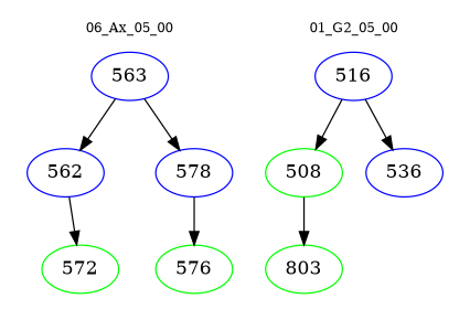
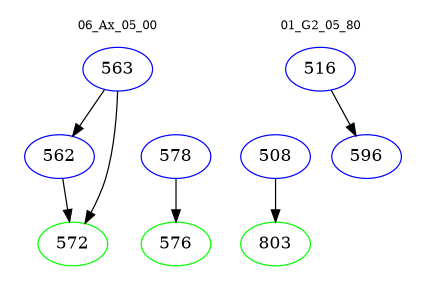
  digraph {
    node [color=blue]
    edge [color=black]
    n1 [label=563]
    n2 [label=562]
    n3 [label=578]
    n4 [color=green label=572]
    n5 [color=green label=576]
    n6 [label=516]
-   n7 [color=green label=508]
-   n8 [label=536]
+   n7 [label=508]
+   n8 [label=596]
    n9 [color=green label=803]
    subgraph cluster_1 {
      color=white
      fontsize=10
      label="06_Ax_05_00"
      n1
      n2
      n3
      n4
      n5
    }
    subgraph cluster_2 {
      color=white
      fontsize=10
-     label="01_G2_05_00"
+     label="01_G2_05_80"
      n6
      n7
      n8
      n9
    }
    n1 -> n2
-   n1 -> n3
+   n1 -> n4
    n2 -> n4
    n3 -> n5
-   n6 -> n7
    n6 -> n8
    n7 -> n9
  }
